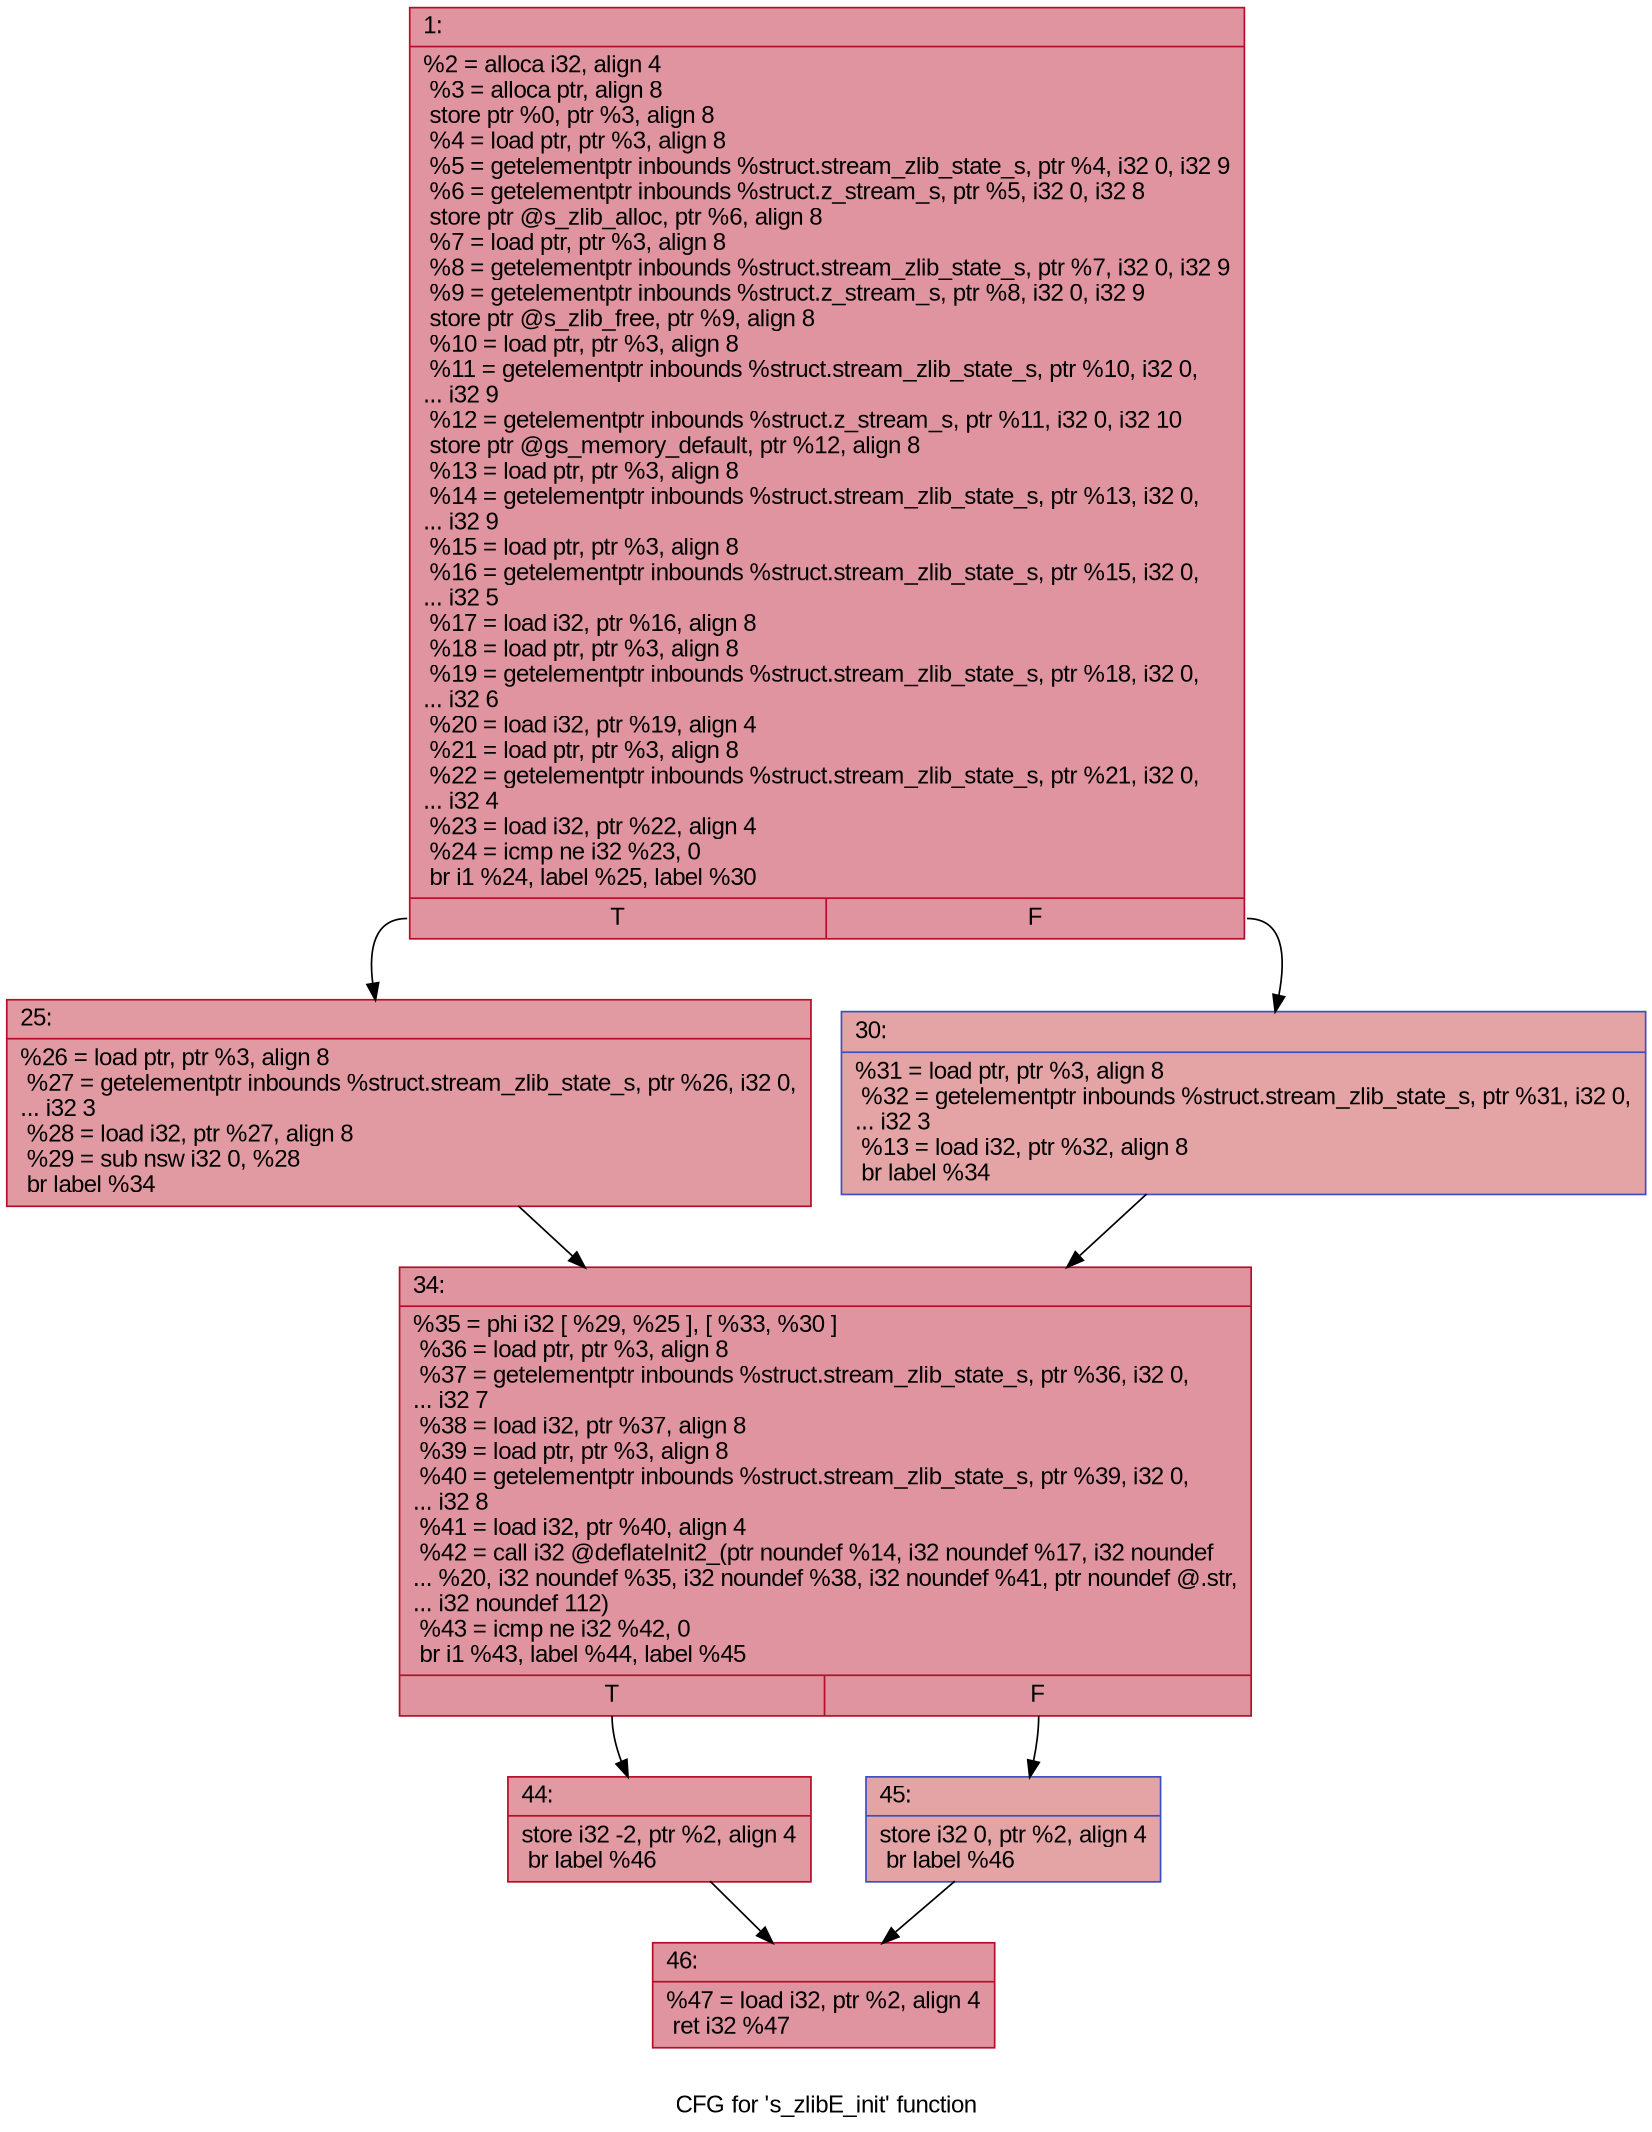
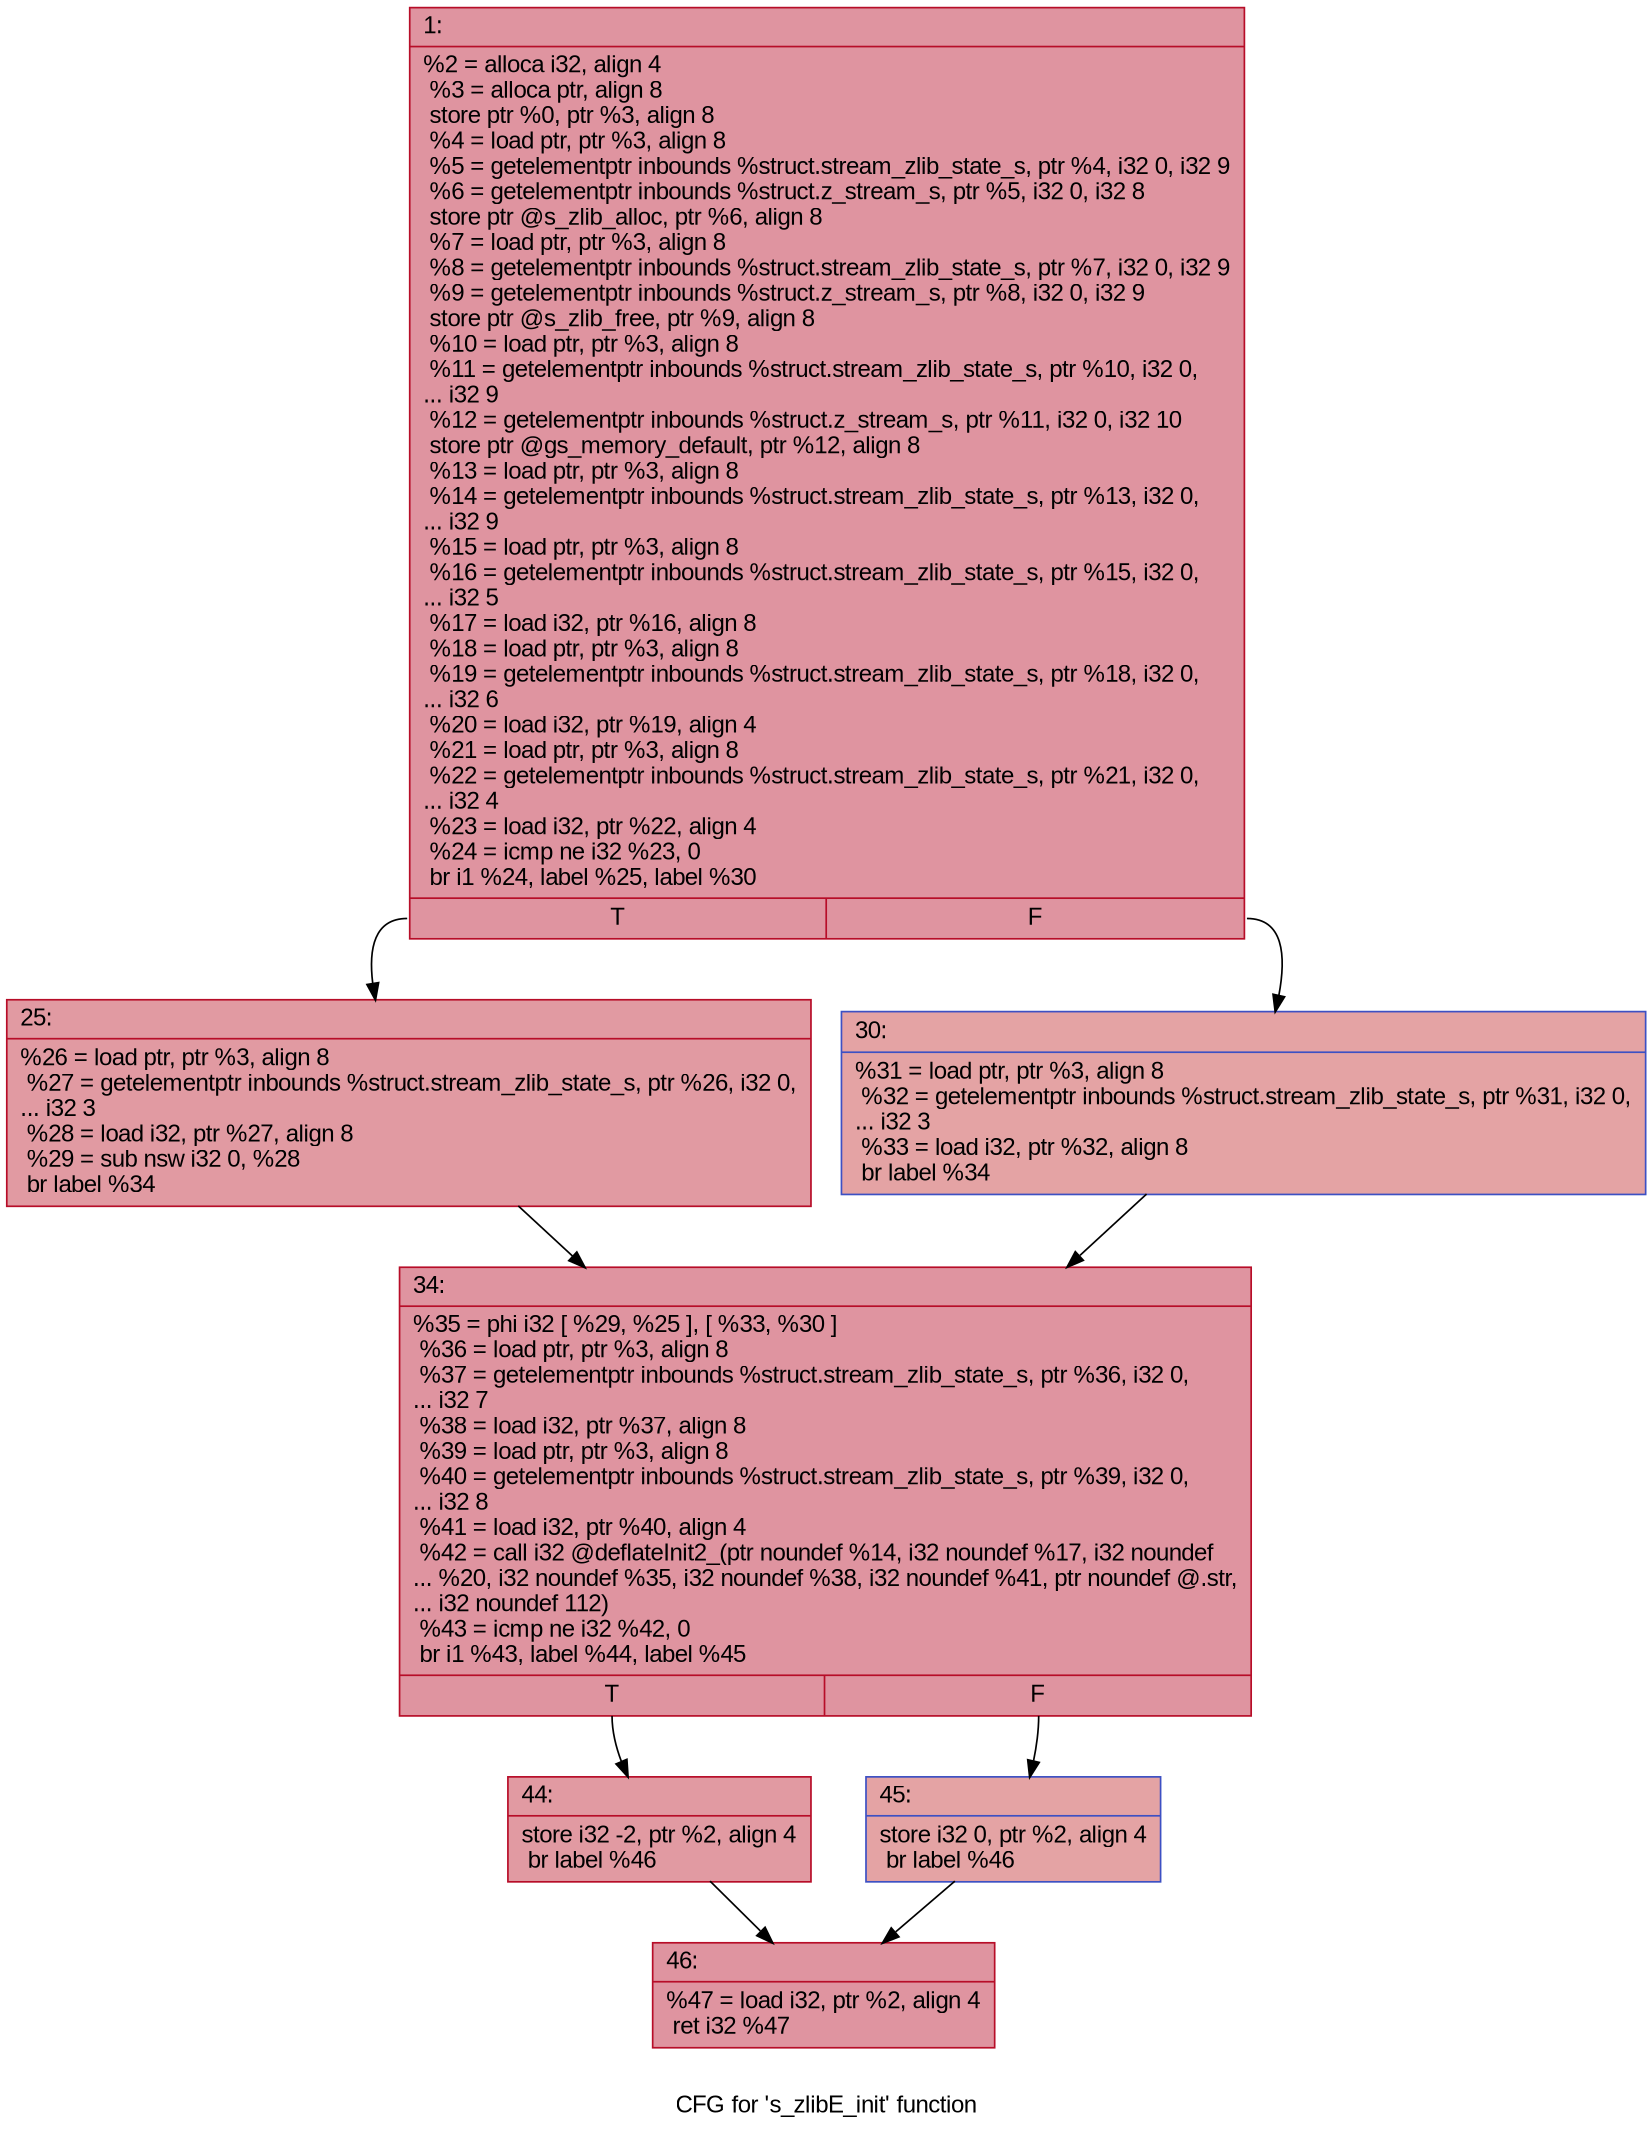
  digraph {
    label="CFG for 's_zlibE_init' function"
    fontname="Liberation Sans"
    node [color="#b70d28ff" fillcolor="#b70d2870" fontname="Liberation Sans" shape=record style=filled]
    edge [fontname="Liberation Sans"]
    n1 [label="{1:\l|  %2 = alloca i32, align 4\l  %3 = alloca ptr, align 8\l  store ptr %0, ptr %3, align 8\l  %4 = load ptr, ptr %3, align 8\l  %5 = getelementptr inbounds %struct.stream_zlib_state_s, ptr %4, i32 0, i32 9\l  %6 = getelementptr inbounds %struct.z_stream_s, ptr %5, i32 0, i32 8\l  store ptr @s_zlib_alloc, ptr %6, align 8\l  %7 = load ptr, ptr %3, align 8\l  %8 = getelementptr inbounds %struct.stream_zlib_state_s, ptr %7, i32 0, i32 9\l  %9 = getelementptr inbounds %struct.z_stream_s, ptr %8, i32 0, i32 9\l  store ptr @s_zlib_free, ptr %9, align 8\l  %10 = load ptr, ptr %3, align 8\l  %11 = getelementptr inbounds %struct.stream_zlib_state_s, ptr %10, i32 0,\l... i32 9\l  %12 = getelementptr inbounds %struct.z_stream_s, ptr %11, i32 0, i32 10\l  store ptr @gs_memory_default, ptr %12, align 8\l  %13 = load ptr, ptr %3, align 8\l  %14 = getelementptr inbounds %struct.stream_zlib_state_s, ptr %13, i32 0,\l... i32 9\l  %15 = load ptr, ptr %3, align 8\l  %16 = getelementptr inbounds %struct.stream_zlib_state_s, ptr %15, i32 0,\l... i32 5\l  %17 = load i32, ptr %16, align 8\l  %18 = load ptr, ptr %3, align 8\l  %19 = getelementptr inbounds %struct.stream_zlib_state_s, ptr %18, i32 0,\l... i32 6\l  %20 = load i32, ptr %19, align 4\l  %21 = load ptr, ptr %3, align 8\l  %22 = getelementptr inbounds %struct.stream_zlib_state_s, ptr %21, i32 0,\l... i32 4\l  %23 = load i32, ptr %22, align 4\l  %24 = icmp ne i32 %23, 0\l  br i1 %24, label %25, label %30\l|{<s0>T|<s1>F}}"]
    n2 [fillcolor="#bb1b2c70" label="{25:\l|  %26 = load ptr, ptr %3, align 8\l  %27 = getelementptr inbounds %struct.stream_zlib_state_s, ptr %26, i32 0,\l... i32 3\l  %28 = load i32, ptr %27, align 8\l  %29 = sub nsw i32 0, %28\l  br label %34\l}"]
-   n3 [color="#3d50c3ff" fillcolor="#c32e3170" label="{30:\l|  %31 = load ptr, ptr %3, align 8\l  %32 = getelementptr inbounds %struct.stream_zlib_state_s, ptr %31, i32 0,\l... i32 3\l  %13 = load i32, ptr %32, align 8\l  br label %34\l}"]
+   n3 [color="#3d50c3ff" fillcolor="#c32e3170" label="{30:\l|  %31 = load ptr, ptr %3, align 8\l  %32 = getelementptr inbounds %struct.stream_zlib_state_s, ptr %31, i32 0,\l... i32 3\l  %33 = load i32, ptr %32, align 8\l  br label %34\l}"]
    n4 [label="{34:\l|  %35 = phi i32 [ %29, %25 ], [ %33, %30 ]\l  %36 = load ptr, ptr %3, align 8\l  %37 = getelementptr inbounds %struct.stream_zlib_state_s, ptr %36, i32 0,\l... i32 7\l  %38 = load i32, ptr %37, align 8\l  %39 = load ptr, ptr %3, align 8\l  %40 = getelementptr inbounds %struct.stream_zlib_state_s, ptr %39, i32 0,\l... i32 8\l  %41 = load i32, ptr %40, align 4\l  %42 = call i32 @deflateInit2_(ptr noundef %14, i32 noundef %17, i32 noundef\l... %20, i32 noundef %35, i32 noundef %38, i32 noundef %41, ptr noundef @.str,\l... i32 noundef 112)\l  %43 = icmp ne i32 %42, 0\l  br i1 %43, label %44, label %45\l|{<s0>T|<s1>F}}"]
    n5 [fillcolor="#bb1b2c70" label="{44:\l|  store i32 -2, ptr %2, align 4\l  br label %46\l}"]
    n6 [color="#3d50c3ff" fillcolor="#c32e3170" label="{45:\l|  store i32 0, ptr %2, align 4\l  br label %46\l}"]
    n7 [label="{46:\l|  %47 = load i32, ptr %2, align 4\l  ret i32 %47\l}"]
    n1 -> n2 [tailport=s0]
    n1 -> n3 [tailport=s1]
    n2 -> n4
    n3 -> n4
    n4 -> n5 [tailport=s0]
    n4 -> n6 [tailport=s1]
    n5 -> n7
    n6 -> n7
  }
